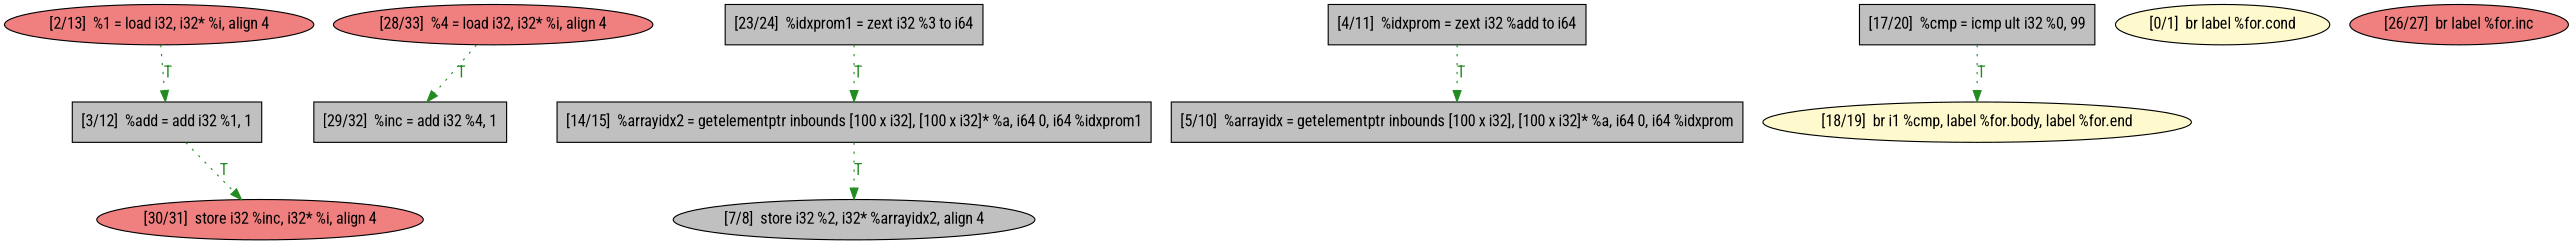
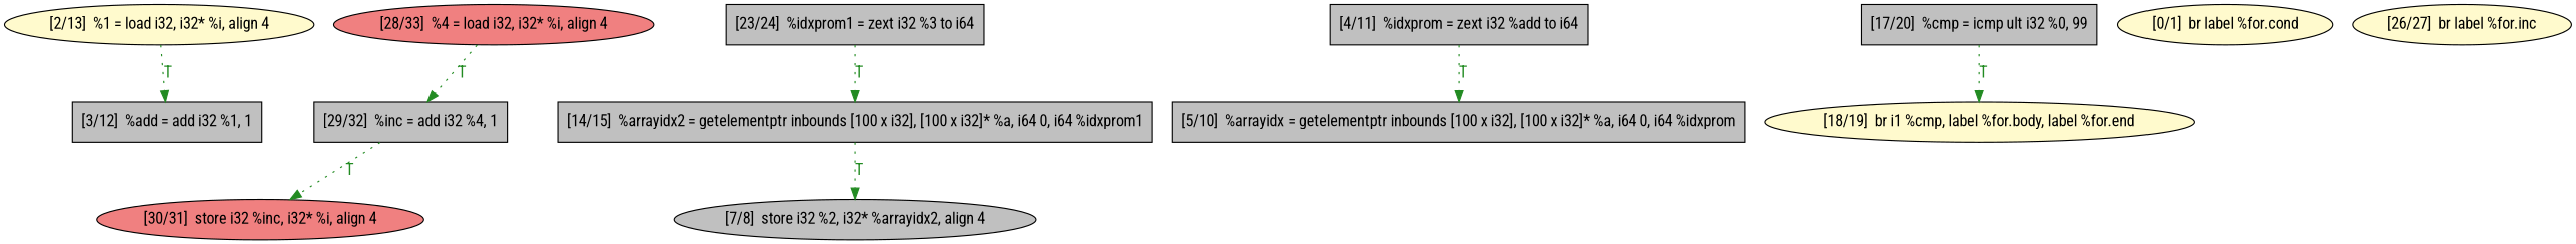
  digraph {
    fontname="Roboto Condensed"
    node [fillcolor=grey fontname="Roboto Condensed" shape=ellipse style=filled]
    edge [color=forestgreen fontcolor=forestgreen fontname="Roboto Condensed" style=dotted]
    n1 [fillcolor=lightcoral label="[30/31]  store i32 %inc, i32* %i, align 4"]
-   n2 [fillcolor=lightcoral label="[2/13]  %1 = load i32, i32* %i, align 4"]
+   n2 [fillcolor=lemonchiffon label="[2/13]  %1 = load i32, i32* %i, align 4"]
    n3 [label="[3/12]  %add = add i32 %1, 1" shape=rectangle]
    n4 [label="[7/8]  store i32 %2, i32* %arrayidx2, align 4"]
    n5 [label="[5/10]  %arrayidx = getelementptr inbounds [100 x i32], [100 x i32]* %a, i64 0, i64 %idxprom" shape=rectangle]
    n6 [label="[17/20]  %cmp = icmp ult i32 %0, 99" shape=rectangle]
    n7 [fillcolor=lemonchiffon label="[18/19]  br i1 %cmp, label %for.body, label %for.end"]
    n8 [fillcolor=lemonchiffon label="[0/1]  br label %for.cond"]
-   n9 [fillcolor=lightcoral label="[26/27]  br label %for.inc"]
+   n9 [fillcolor=lemonchiffon label="[26/27]  br label %for.inc"]
    n10 [label="[23/24]  %idxprom1 = zext i32 %3 to i64" shape=rectangle]
    n11 [label="[14/15]  %arrayidx2 = getelementptr inbounds [100 x i32], [100 x i32]* %a, i64 0, i64 %idxprom1" shape=rectangle]
    n12 [label="[4/11]  %idxprom = zext i32 %add to i64" shape=rectangle]
    n13 [fillcolor=lightcoral label="[28/33]  %4 = load i32, i32* %i, align 4"]
    n14 [label="[29/32]  %inc = add i32 %4, 1" shape=rectangle]
    n2 -> n3 [label=T]
    n6 -> n7 [label=T]
    n10 -> n11 [label=T]
    n11 -> n4 [label=T]
    n12 -> n5 [label=T]
    n13 -> n14 [label=T]
-   n3 -> n1 [label=T]
+   n14 -> n1 [label=T]
  }
